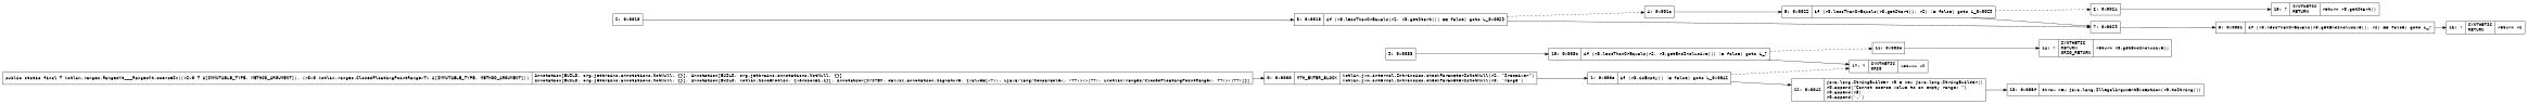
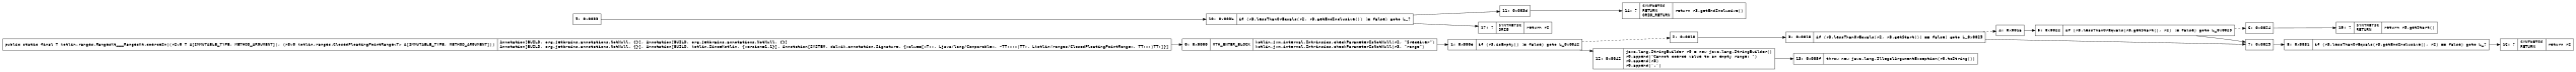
  digraph {
    fontname="DejaVu Sans Mono"
    rankdir=LR
    node [fontname="DejaVu Sans Mono" shape=record]
    edge [fontname="DejaVu Sans Mono"]
    n1 [label="{0\:\ 0x0000|MTH_ENTER_BLOCK\l|kotlin.jvm.internal.Intrinsics.checkParameterIsNotNull(r2, \"$receiver\")\lkotlin.jvm.internal.Intrinsics.checkParameterIsNotNull(r3, \"range\")\l}"]
    n2 [label="{1\:\ 0x000e|if (r3.isEmpty() != false) goto L_0x0042\l}"]
    n3 [label="{2\:\ 0x0010}"]
    n4 [label="{12\:\ 0x0042|java.lang.StringBuilder r0 = new java.lang.StringBuilder()\lr0.append(\"Cannot coerce value to an empty range: \")\lr0.append(r3)\lr0.append('.')\l}"]
    n5 [label="{3\:\ 0x0018|if (r3.lessThanOrEquals(r2, r3.getStart()) == false) goto L_0x0029\l}"]
    n6 [label="{13\:\ 0x005f|throw new java.lang.IllegalArgumentException(r0.toString())\l}"]
    n7 [label="{4\:\ 0x001a}"]
    n8 [label="{7\:\ 0x0029}"]
    n9 [label="{5\:\ 0x0022|if (r3.lessThanOrEquals(r3.getStart(), r2) != false) goto L_0x0029\l}"]
    n10 [label="{8\:\ 0x0031|if (r3.lessThanOrEquals(r3.getEndInclusive(), r2) == false) goto L_?\l}"]
    n11 [label="{6\:\ 0x0024}"]
    n12 [label="{15\:\ ?|SYNTHETIC\lRETURN\l|return r3.getStart()\l}"]
    n13 [label="{16\:\ ?|SYNTHETIC\lRETURN\l|return r2\l}"]
    n14 [label="{9\:\ 0x0033}"]
    n15 [label="{10\:\ 0x003b|if (r3.lessThanOrEquals(r2, r3.getEndInclusive()) != false) goto L_?\l}"]
    n16 [label="{11\:\ 0x003d}"]
    n17 [label="{17\:\ ?|SYNTHETIC\lORIG\l|return r2\l}"]
    n18 [label="{14\:\ ?|SYNTHETIC\lRETURN\lORIG_RETURN\l|return r3.getEndInclusive()\l}"]
    n19 [label="{public static final T kotlin.ranges.RangesKt___RangesKt.coerceIn((r2v0 T A[IMMUTABLE_TYPE, METHOD_ARGUMENT]), (r3v0 kotlin.ranges.ClosedFloatingPointRange\<T\> A[IMMUTABLE_TYPE, METHOD_ARGUMENT]))  | Annotation[BUILD, org.jetbrains.annotations.NotNull, \{\}], Annotation[BUILD, org.jetbrains.annotations.NotNull, \{\}]\lAnnotation[BUILD, org.jetbrains.annotations.NotNull, \{\}], Annotation[BUILD, kotlin.SinceKotlin, \{version=1.1\}], Annotation[SYSTEM, dalvik.annotation.Signature, \{value=[\<T::, Ljava\/lang\/Comparable\<, \-TT;\>;\>(TT;, Lkotlin\/ranges\/ClosedFloatingPointRange\<, TT;\>;)TT;]\}]\l}"]
    n1 -> n2
-   n2 -> n17 [style=dashed]
+   n2 -> n3 [style=dashed]
    n2 -> n4
    n3 -> n5
    n4 -> n6
    n5 -> n7 [style=dashed]
    n5 -> n8
    n7 -> n9
    n8 -> n10
    n9 -> n8
    n9 -> n11 [style=dashed]
    n10 -> n13
    n11 -> n12
    n14 -> n15
-   n15 -> n16 [style=dashed]
+   n15 -> n16 [style=solid]
    n15 -> n17
    n16 -> n18
    n19 -> n1
  }
